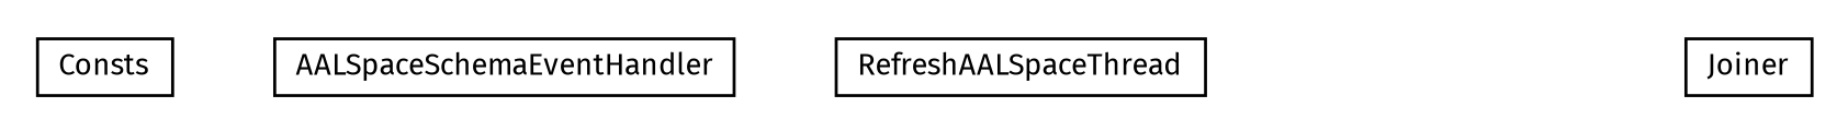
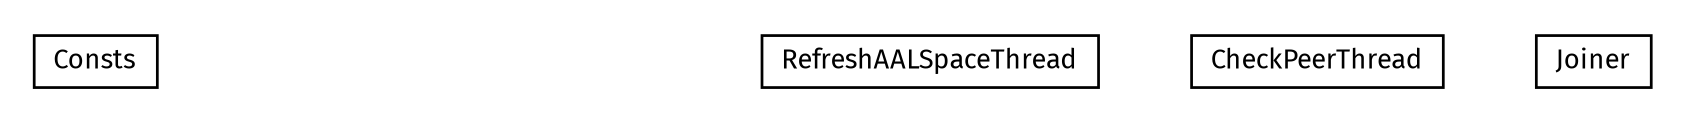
  digraph {
    nodesep=0.25
    ranksep=0.5
    fontname="Fira Sans"
    node [fontcolor=black fontname="Fira Sans" fontsize=10.0 shape=plaintext]
    n1 [label=<<table title="org.universAAL.middleware.managers.aalspace.util.Consts" border="0" cellborder="1" cellspacing="0" cellpadding="2" port="p" href="./Consts.html"> 		<tr><td><table border="0" cellspacing="0" cellpadding="1"> <tr><td align="center" balign="center"> Consts </td></tr> 		</table></td></tr> 		</table>>]
-   n2 [label=<<table title="org.universAAL.middleware.managers.aalspace.util.AALSpaceSchemaEventHandler" border="0" cellborder="1" cellspacing="0" cellpadding="2" port="p" href="./AALSpaceSchemaEventHandler.html"> 		<tr><td><table border="0" cellspacing="0" cellpadding="1"> <tr><td align="center" balign="center"> AALSpaceSchemaEventHandler </td></tr> 		</table></td></tr> 		</table>>]
    n3 [label=<<table title="org.universAAL.middleware.managers.aalspace.util.RefreshAALSpaceThread" border="0" cellborder="1" cellspacing="0" cellpadding="2" port="p" href="./RefreshAALSpaceThread.html"> 		<tr><td><table border="0" cellspacing="0" cellpadding="1"> <tr><td align="center" balign="center"> RefreshAALSpaceThread </td></tr> 		</table></td></tr> 		</table>>]
+   n4 [label=<<table title="org.universAAL.middleware.managers.aalspace.util.CheckPeerThread" border="0" cellborder="1" cellspacing="0" cellpadding="2" port="p" href="./CheckPeerThread.html"> 		<tr><td><table border="0" cellspacing="0" cellpadding="1"> <tr><td align="center" balign="center"> CheckPeerThread </td></tr> 		</table></td></tr> 		</table>>]
    n5 [label=<<table title="org.universAAL.middleware.managers.aalspace.util.Joiner" border="0" cellborder="1" cellspacing="0" cellpadding="2" port="p" href="./Joiner.html"> 		<tr><td><table border="0" cellspacing="0" cellpadding="1"> <tr><td align="center" balign="center"> Joiner </td></tr> 		</table></td></tr> 		</table>>]
  }
